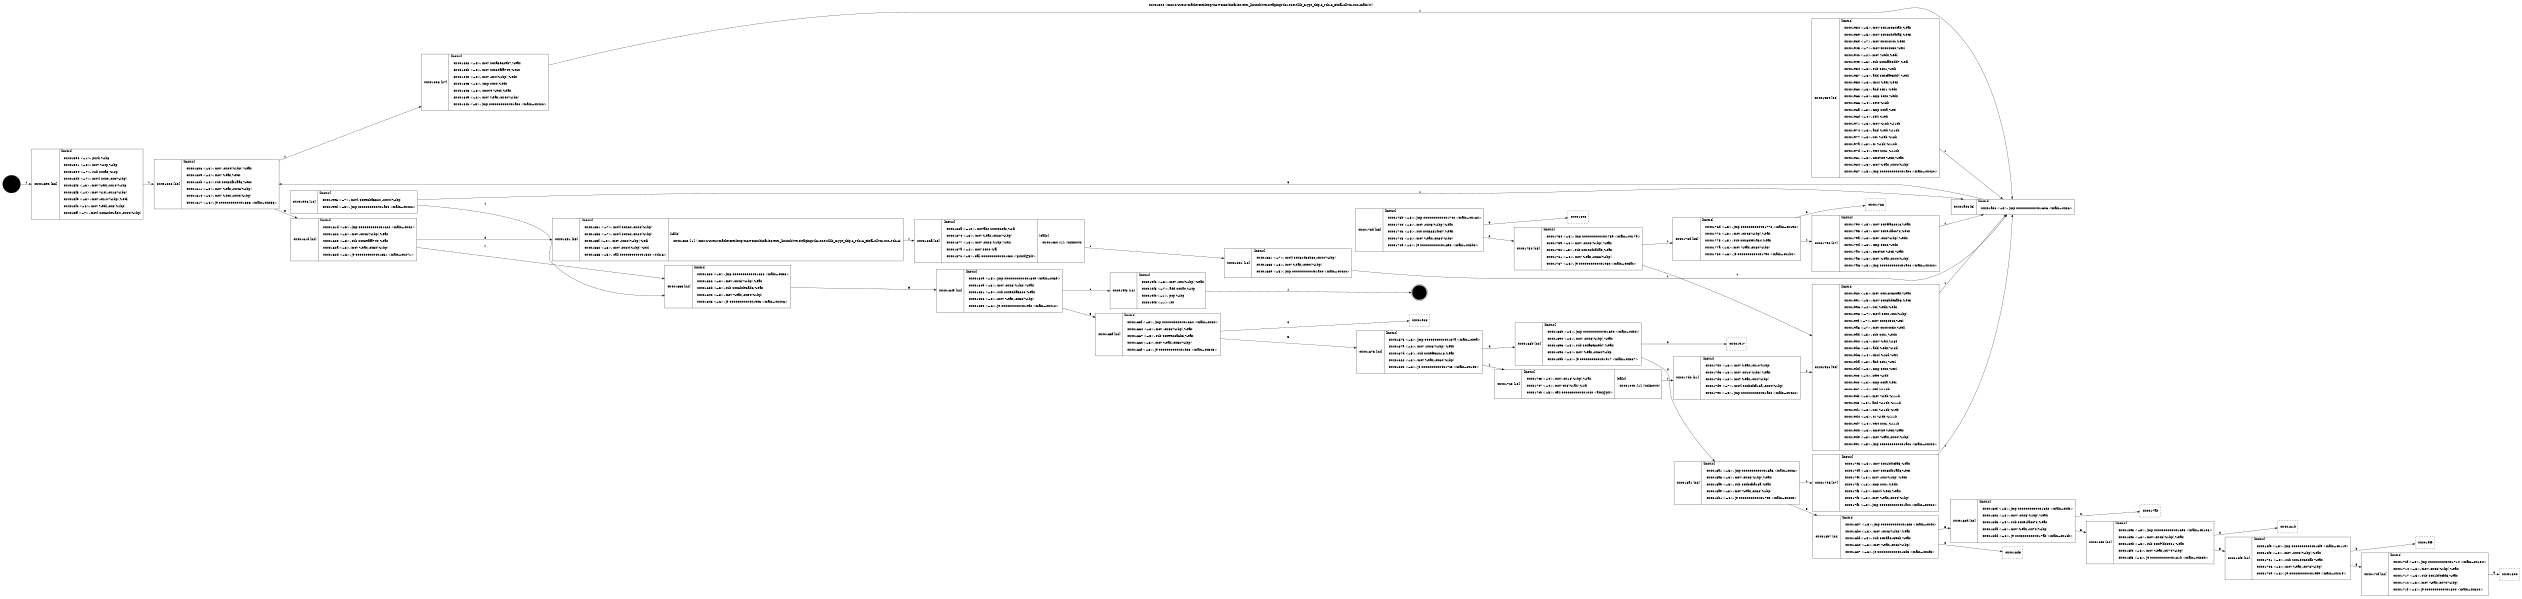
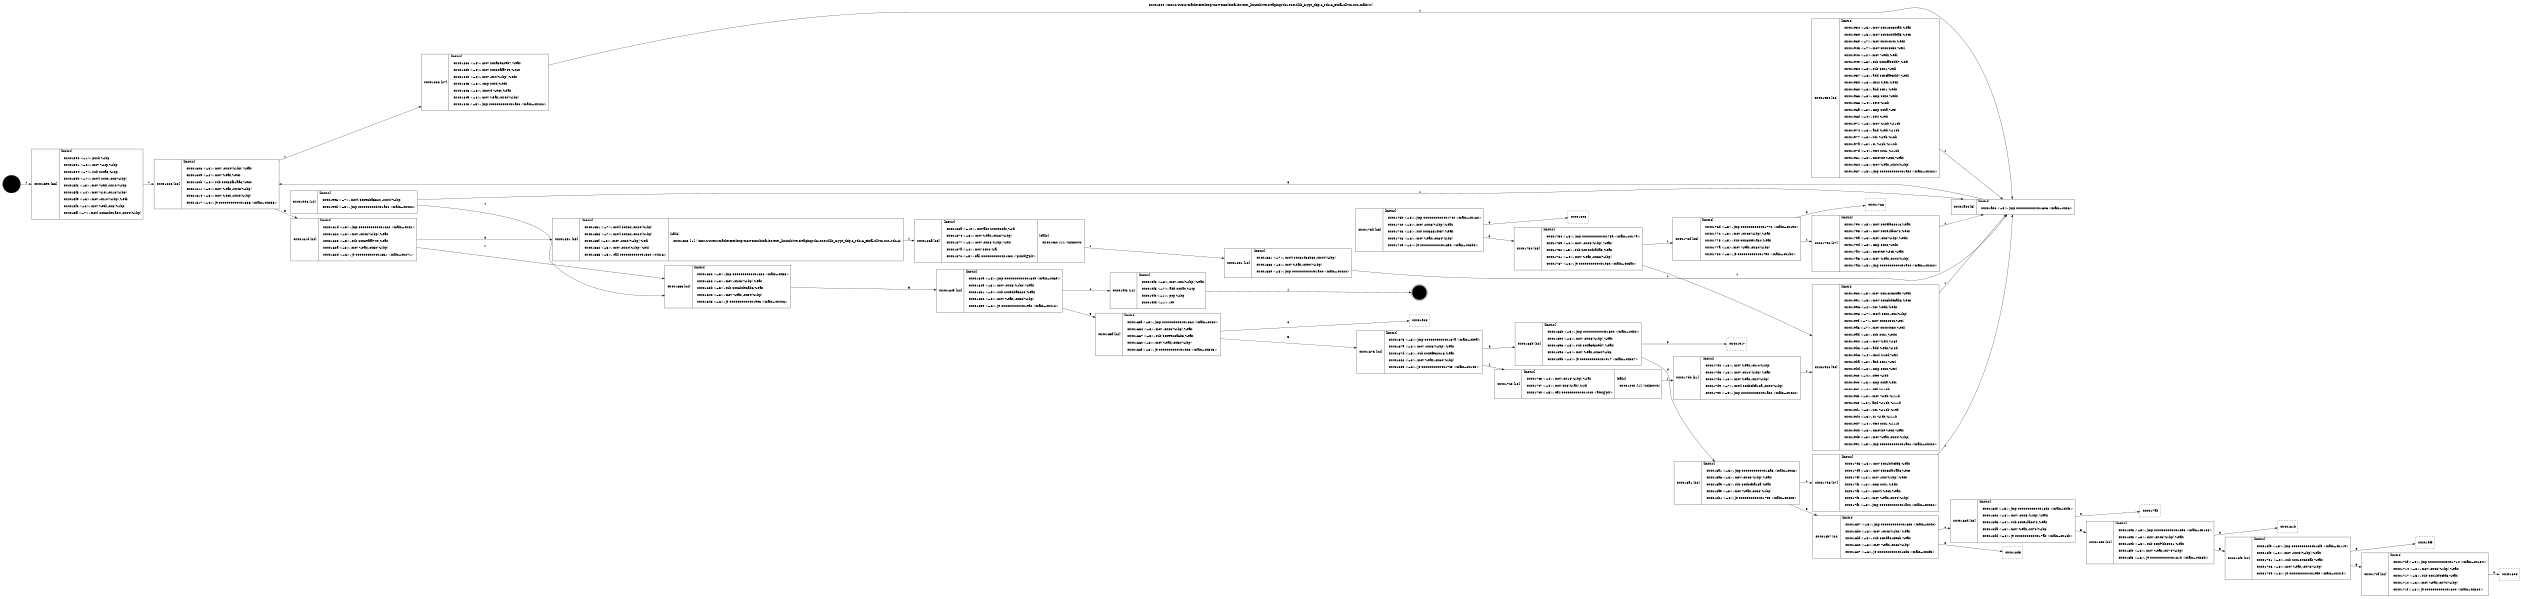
  digraph {
    label="0x4015e0 (/mnt/c/Users/mathe/Desktop/tcc/POCII/binaries/extr_linuxdriversstagingrtl8192ertllib_crypt_tkip.c_Mk16_Final-ollvm.out::main(0))"
    labelloc=t
    rankdir=LR
    node [shape=record]
    Entry [fillcolor=black height=0.3 shape=circle style=filled width=0.3]
    n2 [label="{\n     0x4015e0 [38]\l\n     | [instrs]\l\n     &nbsp;&nbsp;0x4015e0 \<+1\>: push %rbp\l\n     &nbsp;&nbsp;0x4015e1 \<+3\>: mov %rsp,%rbp\l\n     &nbsp;&nbsp;0x4015e4 \<+7\>: sub $0xa0,%rsp\l\n     &nbsp;&nbsp;0x4015eb \<+7\>: movl $0x0,-0xc(%rbp)\l\n     &nbsp;&nbsp;0x4015f2 \<+3\>: mov %edi,-0x10(%rbp)\l\n     &nbsp;&nbsp;0x4015f5 \<+4\>: mov %rsi,-0x18(%rbp)\l\n     &nbsp;&nbsp;0x4015f9 \<+3\>: mov -0x10(%rbp),%edi\l\n     &nbsp;&nbsp;0x4015fc \<+3\>: mov %edi,-0x8(%rbp)\l\n     &nbsp;&nbsp;0x4015ff \<+7\>: movl $0x60be1a34,-0x44(%rbp)\l\n  }"]
    n3 [label="{\n     0x401606 [23]\l\n     | [instrs]\l\n     &nbsp;&nbsp;0x401606 \<+3\>: mov -0x44(%rbp),%eax\l\n     &nbsp;&nbsp;0x401609 \<+2\>: mov %eax,%ecx\l\n     &nbsp;&nbsp;0x40160b \<+6\>: sub $0x82fb1aa6,%ecx\l\n     &nbsp;&nbsp;0x401611 \<+3\>: mov %eax,-0x48(%rbp)\l\n     &nbsp;&nbsp;0x401614 \<+3\>: mov %ecx,-0x4c(%rbp)\l\n     &nbsp;&nbsp;0x401617 \<+6\>: je 0000000000401836 \<main+0x256\>\l\n  }"]
    n4 [label="{\n     0x401836 [27]\l\n     | [instrs]\l\n     &nbsp;&nbsp;0x401836 \<+5\>: mov $0xa3e829b7,%eax\l\n     &nbsp;&nbsp;0x40183b \<+5\>: mov $0x89afa749,%ecx\l\n     &nbsp;&nbsp;0x401840 \<+3\>: mov -0x4(%rbp),%edx\l\n     &nbsp;&nbsp;0x401843 \<+3\>: cmp $0x0,%edx\l\n     &nbsp;&nbsp;0x401846 \<+3\>: cmove %ecx,%eax\l\n     &nbsp;&nbsp;0x401849 \<+3\>: mov %eax,-0x44(%rbp)\l\n     &nbsp;&nbsp;0x40184c \<+5\>: jmp 0000000000401a0c \<main+0x42c\>\l\n  }"]
    n5 [label="{\n     0x40161d [22]\l\n     | [instrs]\l\n     &nbsp;&nbsp;0x40161d \<+5\>: jmp 0000000000401622 \<main+0x42\>\l\n     &nbsp;&nbsp;0x401622 \<+3\>: mov -0x48(%rbp),%eax\l\n     &nbsp;&nbsp;0x401625 \<+5\>: sub $0x89afa749,%eax\l\n     &nbsp;&nbsp;0x40162a \<+3\>: mov %eax,-0x50(%rbp)\l\n     &nbsp;&nbsp;0x40162d \<+6\>: je 0000000000401851 \<main+0x271\>\l\n  }"]
    n6 [label="{\n     0x401a0c [5]\l\n     | [instrs]\l\n     &nbsp;&nbsp;0x401a0c \<+5\>: jmp 0000000000401606 \<main+0x26\>\l\n  }"]
    n7 [label="{\n     0x401851 [25]\l\n     | [instrs]\l\n     &nbsp;&nbsp;0x401851 \<+7\>: movl $0x64,-0x20(%rbp)\l\n     &nbsp;&nbsp;0x401858 \<+7\>: movl $0x64,-0x24(%rbp)\l\n     &nbsp;&nbsp;0x40185f \<+3\>: mov -0x20(%rbp),%edi\l\n     &nbsp;&nbsp;0x401862 \<+3\>: mov -0x24(%rbp),%esi\l\n     &nbsp;&nbsp;0x401865 \<+5\>: call 00000000004015c0 \<Mk16\>\l\n     | [calls]\l\n     &nbsp;&nbsp;0x4015c0 \{1\} (/mnt/c/Users/mathe/Desktop/tcc/POCII/binaries/extr_linuxdriversstagingrtl8192ertllib_crypt_tkip.c_Mk16_Final-ollvm.out::Mk16)\l\n  }"]
    n8 [label="{\n     0x401633 [22]\l\n     | [instrs]\l\n     &nbsp;&nbsp;0x401633 \<+5\>: jmp 0000000000401638 \<main+0x58\>\l\n     &nbsp;&nbsp;0x401638 \<+3\>: mov -0x48(%rbp),%eax\l\n     &nbsp;&nbsp;0x40163b \<+5\>: sub $0x8bde6ab6,%eax\l\n     &nbsp;&nbsp;0x401640 \<+3\>: mov %eax,-0x54(%rbp)\l\n     &nbsp;&nbsp;0x401643 \<+6\>: je 00000000004019e6 \<main+0x406\>\l\n  }"]
    n9 [label="{\n     0x40186a [23]\l\n     | [instrs]\l\n     &nbsp;&nbsp;0x40186a \<+10\>: movabs $0x4020f2,%rdi\l\n     &nbsp;&nbsp;0x401874 \<+3\>: mov %eax,-0x28(%rbp)\l\n     &nbsp;&nbsp;0x401877 \<+3\>: mov -0x28(%rbp),%esi\l\n     &nbsp;&nbsp;0x40187a \<+2\>: mov $0x0,%al\l\n     &nbsp;&nbsp;0x40187c \<+5\>: call 0000000000401030 \<printf@plt\>\l\n     | [calls]\l\n     &nbsp;&nbsp;0x401030 \{1\} (unknown)\l\n  }"]
    n10 [label="{\n     0x401649 [22]\l\n     | [instrs]\l\n     &nbsp;&nbsp;0x401649 \<+5\>: jmp 000000000040164e \<main+0x6e\>\l\n     &nbsp;&nbsp;0x40164e \<+3\>: mov -0x48(%rbp),%eax\l\n     &nbsp;&nbsp;0x401651 \<+5\>: sub $0x93ba5320,%eax\l\n     &nbsp;&nbsp;0x401656 \<+3\>: mov %eax,-0x58(%rbp)\l\n     &nbsp;&nbsp;0x401659 \<+6\>: je 00000000004019f2 \<main+0x412\>\l\n  }"]
    Exit [fillcolor=black height=0.3 peripheries=2 shape=circle style=filled width=0.3]
    n12 [label="{\n     0x401881 [18]\l\n     | [instrs]\l\n     &nbsp;&nbsp;0x401881 \<+7\>: movl $0x31d38b6c,-0x44(%rbp)\l\n     &nbsp;&nbsp;0x401888 \<+6\>: mov %eax,-0x90(%rbp)\l\n     &nbsp;&nbsp;0x40188e \<+5\>: jmp 0000000000401a0c \<main+0x42c\>\l\n  }"]
    n13 [label="{\n     0x4019e6 [12]\l\n     | [instrs]\l\n     &nbsp;&nbsp;0x4019e6 \<+7\>: movl $0x93ba5320,-0x44(%rbp)\l\n     &nbsp;&nbsp;0x4019ed \<+5\>: jmp 0000000000401a0c \<main+0x42c\>\l\n  }"]
    n14 [label="{\n     0x4019f2 [12]\l\n     | [instrs]\l\n     &nbsp;&nbsp;0x4019f2 \<+3\>: mov -0xc(%rbp),%eax\l\n     &nbsp;&nbsp;0x4019f5 \<+7\>: add $0xa0,%rsp\l\n     &nbsp;&nbsp;0x4019fc \<+1\>: pop %rbp\l\n     &nbsp;&nbsp;0x4019fd \<+1\>: ret\l\n  }"]
    n15 [label="{\n     0x40165f [22]\l\n     | [instrs]\l\n     &nbsp;&nbsp;0x40165f \<+5\>: jmp 0000000000401664 \<main+0x84\>\l\n     &nbsp;&nbsp;0x401664 \<+3\>: mov -0x48(%rbp),%eax\l\n     &nbsp;&nbsp;0x401667 \<+5\>: sub $0x9928a6b3,%eax\l\n     &nbsp;&nbsp;0x40166c \<+3\>: mov %eax,-0x5c(%rbp)\l\n     &nbsp;&nbsp;0x40166f \<+6\>: je 0000000000401923 \<main+0x343\>\l\n  }"]
    n16 [label="{\n     0x401923\l\n  }" style=dashed]
    n17 [label="{\n     0x401675 [22]\l\n     | [instrs]\l\n     &nbsp;&nbsp;0x401675 \<+5\>: jmp 000000000040167a \<main+0x9a\>\l\n     &nbsp;&nbsp;0x40167a \<+3\>: mov -0x48(%rbp),%eax\l\n     &nbsp;&nbsp;0x40167d \<+5\>: sub $0x9f932c16,%eax\l\n     &nbsp;&nbsp;0x401682 \<+3\>: mov %eax,-0x60(%rbp)\l\n     &nbsp;&nbsp;0x401685 \<+6\>: je 00000000004017c3 \<main+0x1e3\>\l\n  }"]
    n18 [label="{\n     0x4017c3 [13]\l\n     | [instrs]\l\n     &nbsp;&nbsp;0x4017c3 \<+4\>: mov -0x18(%rbp),%rax\l\n     &nbsp;&nbsp;0x4017c7 \<+4\>: mov 0x8(%rax),%rdi\l\n     &nbsp;&nbsp;0x4017cb \<+5\>: call 0000000000401040 \<atoi@plt\>\l\n     | [calls]\l\n     &nbsp;&nbsp;0x401040 \{1\} (unknown)\l\n  }"]
    n19 [label="{\n     0x40168b [22]\l\n     | [instrs]\l\n     &nbsp;&nbsp;0x40168b \<+5\>: jmp 0000000000401690 \<main+0xb0\>\l\n     &nbsp;&nbsp;0x401690 \<+3\>: mov -0x48(%rbp),%eax\l\n     &nbsp;&nbsp;0x401693 \<+5\>: sub $0xa3e829b7,%eax\l\n     &nbsp;&nbsp;0x401698 \<+3\>: mov %eax,-0x64(%rbp)\l\n     &nbsp;&nbsp;0x40169b \<+6\>: je 0000000000401917 \<main+0x337\>\l\n  }"]
    n20 [label="{\n     0x4017d0 [21]\l\n     | [instrs]\l\n     &nbsp;&nbsp;0x4017d0 \<+3\>: mov %eax,-0x1c(%rbp)\l\n     &nbsp;&nbsp;0x4017d3 \<+3\>: mov -0x1c(%rbp),%eax\l\n     &nbsp;&nbsp;0x4017d6 \<+3\>: mov %eax,-0x4(%rbp)\l\n     &nbsp;&nbsp;0x4017d9 \<+7\>: movl $0xbcfca16a,-0x44(%rbp)\l\n     &nbsp;&nbsp;0x4017e0 \<+5\>: jmp 0000000000401a0c \<main+0x42c\>\l\n  }"]
    n21 [label="{\n     0x40198c [90]\l\n     | [instrs]\l\n     &nbsp;&nbsp;0x40198c \<+5\>: mov $0x13460cab,%eax\l\n     &nbsp;&nbsp;0x401991 \<+5\>: mov $0x8bde6ab6,%ecx\l\n     &nbsp;&nbsp;0x401996 \<+2\>: xor %edx,%edx\l\n     &nbsp;&nbsp;0x401998 \<+7\>: movl $0x0,-0xc(%rbp)\l\n     &nbsp;&nbsp;0x40199f \<+7\>: mov 0x40404c,%esi\l\n     &nbsp;&nbsp;0x4019a6 \<+7\>: mov 0x404050,%edi\l\n     &nbsp;&nbsp;0x4019ad \<+3\>: sub $0x1,%edx\l\n     &nbsp;&nbsp;0x4019b0 \<+3\>: mov %esi,%r8d\l\n     &nbsp;&nbsp;0x4019b3 \<+3\>: add %edx,%r8d\l\n     &nbsp;&nbsp;0x4019b6 \<+4\>: imul %r8d,%esi\l\n     &nbsp;&nbsp;0x4019ba \<+3\>: and $0x1,%esi\l\n     &nbsp;&nbsp;0x4019bd \<+3\>: cmp $0x0,%esi\l\n     &nbsp;&nbsp;0x4019c0 \<+4\>: sete %r9b\l\n     &nbsp;&nbsp;0x4019c4 \<+3\>: cmp $0xa,%edi\l\n     &nbsp;&nbsp;0x4019c7 \<+4\>: setl %r10b\l\n     &nbsp;&nbsp;0x4019cb \<+3\>: mov %r9b,%r11b\l\n     &nbsp;&nbsp;0x4019ce \<+3\>: and %r10b,%r11b\l\n     &nbsp;&nbsp;0x4019d1 \<+3\>: xor %r10b,%r9b\l\n     &nbsp;&nbsp;0x4019d4 \<+3\>: or %r9b,%r11b\l\n     &nbsp;&nbsp;0x4019d7 \<+4\>: test $0x1,%r11b\l\n     &nbsp;&nbsp;0x4019db \<+3\>: cmovne %ecx,%eax\l\n     &nbsp;&nbsp;0x4019de \<+3\>: mov %eax,-0x44(%rbp)\l\n     &nbsp;&nbsp;0x4019e1 \<+5\>: jmp 0000000000401a0c \<main+0x42c\>\l\n  }"]
    n22 [label="{\n     0x401917\l\n  }" style=dashed]
    n23 [label="{\n     0x4016a1 [22]\l\n     | [instrs]\l\n     &nbsp;&nbsp;0x4016a1 \<+5\>: jmp 00000000004016a6 \<main+0xc6\>\l\n     &nbsp;&nbsp;0x4016a6 \<+3\>: mov -0x48(%rbp),%eax\l\n     &nbsp;&nbsp;0x4016a9 \<+5\>: sub $0xbcfca16a,%eax\l\n     &nbsp;&nbsp;0x4016ae \<+3\>: mov %eax,-0x68(%rbp)\l\n     &nbsp;&nbsp;0x4016b1 \<+6\>: je 00000000004017e5 \<main+0x205\>\l\n  }"]
    n24 [label="{\n     0x4017e5 [27]\l\n     | [instrs]\l\n     &nbsp;&nbsp;0x4017e5 \<+5\>: mov $0x1bf4cfd5,%eax\l\n     &nbsp;&nbsp;0x4017ea \<+5\>: mov $0x82fb1aa6,%ecx\l\n     &nbsp;&nbsp;0x4017ef \<+3\>: mov -0x4(%rbp),%edx\l\n     &nbsp;&nbsp;0x4017f2 \<+3\>: cmp $0x1,%edx\l\n     &nbsp;&nbsp;0x4017f5 \<+3\>: cmovl %ecx,%eax\l\n     &nbsp;&nbsp;0x4017f8 \<+3\>: mov %eax,-0x44(%rbp)\l\n     &nbsp;&nbsp;0x4017fb \<+5\>: jmp 0000000000401a0c \<main+0x42c\>\l\n  }"]
    n25 [label="{\n     0x4016b7 [22]\l\n     | [instrs]\l\n     &nbsp;&nbsp;0x4016b7 \<+5\>: jmp 00000000004016bc \<main+0xdc\>\l\n     &nbsp;&nbsp;0x4016bc \<+3\>: mov -0x48(%rbp),%eax\l\n     &nbsp;&nbsp;0x4016bf \<+5\>: sub $0xda41393b,%eax\l\n     &nbsp;&nbsp;0x4016c4 \<+3\>: mov %eax,-0x6c(%rbp)\l\n     &nbsp;&nbsp;0x4016c7 \<+6\>: je 00000000004018d5 \<main+0x2f5\>\l\n  }"]
    n26 [label="{\n     0x4018d5\l\n  }" style=dashed]
    n27 [label="{\n     0x4016cd [22]\l\n     | [instrs]\l\n     &nbsp;&nbsp;0x4016cd \<+5\>: jmp 00000000004016d2 \<main+0xf2\>\l\n     &nbsp;&nbsp;0x4016d2 \<+3\>: mov -0x48(%rbp),%eax\l\n     &nbsp;&nbsp;0x4016d5 \<+5\>: sub $0xe1fdcc72,%eax\l\n     &nbsp;&nbsp;0x4016da \<+3\>: mov %eax,-0x70(%rbp)\l\n     &nbsp;&nbsp;0x4016dd \<+6\>: je 00000000004017ab \<main+0x1cb\>\l\n  }"]
    n28 [label="{\n     0x401786\l\n  }" style=dashed]
    n29 [label="{\n     0x4017ab\l\n  }" style=dashed]
    n30 [label="{\n     0x4016e3 [22]\l\n     | [instrs]\l\n     &nbsp;&nbsp;0x4016e3 \<+5\>: jmp 00000000004016e8 \<main+0x108\>\l\n     &nbsp;&nbsp;0x4016e8 \<+3\>: mov -0x48(%rbp),%eax\l\n     &nbsp;&nbsp;0x4016eb \<+5\>: sub $0xf7bb6981,%eax\l\n     &nbsp;&nbsp;0x4016f0 \<+3\>: mov %eax,-0x74(%rbp)\l\n     &nbsp;&nbsp;0x4016f3 \<+6\>: je 000000000040181b \<main+0x23b\>\l\n  }"]
    n31 [label="{\n     0x401790 [27]\l\n     | [instrs]\l\n     &nbsp;&nbsp;0x401790 \<+5\>: mov $0x9f932c16,%eax\l\n     &nbsp;&nbsp;0x401795 \<+5\>: mov $0xe1fdcc72,%ecx\l\n     &nbsp;&nbsp;0x40179a \<+3\>: mov -0x8(%rbp),%edx\l\n     &nbsp;&nbsp;0x40179d \<+3\>: cmp $0x2,%edx\l\n     &nbsp;&nbsp;0x4017a0 \<+3\>: cmovne %ecx,%eax\l\n     &nbsp;&nbsp;0x4017a3 \<+3\>: mov %eax,-0x44(%rbp)\l\n     &nbsp;&nbsp;0x4017a6 \<+5\>: jmp 0000000000401a0c \<main+0x42c\>\l\n  }"]
    n32 [label="{\n     0x40181b\l\n  }" style=dashed]
    n33 [label="{\n     0x4016f9 [22]\l\n     | [instrs]\l\n     &nbsp;&nbsp;0x4016f9 \<+5\>: jmp 00000000004016fe \<main+0x11e\>\l\n     &nbsp;&nbsp;0x4016fe \<+3\>: mov -0x48(%rbp),%eax\l\n     &nbsp;&nbsp;0x401701 \<+5\>: sub $0x13460cab,%eax\l\n     &nbsp;&nbsp;0x401706 \<+3\>: mov %eax,-0x78(%rbp)\l\n     &nbsp;&nbsp;0x401709 \<+6\>: je 00000000004019fe \<main+0x41e\>\l\n  }"]
    n34 [label="{\n     0x40176d [25]\l\n     | [instrs]\l\n     &nbsp;&nbsp;0x40176d \<+5\>: jmp 0000000000401772 \<main+0x192\>\l\n     &nbsp;&nbsp;0x401772 \<+3\>: mov -0x48(%rbp),%eax\l\n     &nbsp;&nbsp;0x401775 \<+5\>: sub $0x60be1a34,%eax\l\n     &nbsp;&nbsp;0x40177a \<+6\>: mov %eax,-0x8c(%rbp)\l\n     &nbsp;&nbsp;0x401780 \<+6\>: je 0000000000401790 \<main+0x1b0\>\l\n  }"]
    n35 [label="{\n     0x4019fe\l\n  }" style=dashed]
    n36 [label="{\n     0x40170f [22]\l\n     | [instrs]\l\n     &nbsp;&nbsp;0x40170f \<+5\>: jmp 0000000000401714 \<main+0x134\>\l\n     &nbsp;&nbsp;0x401714 \<+3\>: mov -0x48(%rbp),%eax\l\n     &nbsp;&nbsp;0x401717 \<+5\>: sub $0x1bf4cfd5,%eax\l\n     &nbsp;&nbsp;0x40171c \<+3\>: mov %eax,-0x7c(%rbp)\l\n     &nbsp;&nbsp;0x40171f \<+6\>: je 0000000000401800 \<main+0x220\>\l\n  }"]
    n37 [label="{\n     0x401800\l\n  }" style=dashed]
    n38 [label="{\n     0x401754 [25]\l\n     | [instrs]\l\n     &nbsp;&nbsp;0x401754 \<+5\>: jmp 0000000000401759 \<main+0x179\>\l\n     &nbsp;&nbsp;0x401759 \<+3\>: mov -0x48(%rbp),%eax\l\n     &nbsp;&nbsp;0x40175c \<+5\>: sub $0x42d0ada5,%eax\l\n     &nbsp;&nbsp;0x401761 \<+6\>: mov %eax,-0x88(%rbp)\l\n     &nbsp;&nbsp;0x401767 \<+6\>: je 000000000040198c \<main+0x3ac\>\l\n  }"]
    n39 [label="{\n     0x401893\l\n  }" style=dashed]
    n40 [label="{\n     0x40173b [25]\l\n     | [instrs]\l\n     &nbsp;&nbsp;0x40173b \<+5\>: jmp 0000000000401740 \<main+0x160\>\l\n     &nbsp;&nbsp;0x401740 \<+3\>: mov -0x48(%rbp),%eax\l\n     &nbsp;&nbsp;0x401743 \<+5\>: sub $0x3351f057,%eax\l\n     &nbsp;&nbsp;0x401748 \<+6\>: mov %eax,-0x84(%rbp)\l\n     &nbsp;&nbsp;0x40174e \<+6\>: je 0000000000401893 \<main+0x2b3\>\l\n  }"]
    n41 [label="{\n     0x401934 [88]\l\n     | [instrs]\l\n     &nbsp;&nbsp;0x401934 \<+5\>: mov $0x13460cab,%eax\l\n     &nbsp;&nbsp;0x401939 \<+5\>: mov $0x42d0ada5,%ecx\l\n     &nbsp;&nbsp;0x40193e \<+7\>: mov 0x40404c,%edx\l\n     &nbsp;&nbsp;0x401945 \<+7\>: mov 0x404050,%esi\l\n     &nbsp;&nbsp;0x40194c \<+2\>: mov %edx,%edi\l\n     &nbsp;&nbsp;0x40194e \<+6\>: sub $0xcfa95dd7,%edi\l\n     &nbsp;&nbsp;0x401954 \<+3\>: sub $0x1,%edi\l\n     &nbsp;&nbsp;0x401957 \<+6\>: add $0xcfa95dd7,%edi\l\n     &nbsp;&nbsp;0x40195d \<+3\>: imul %edi,%edx\l\n     &nbsp;&nbsp;0x401960 \<+3\>: and $0x1,%edx\l\n     &nbsp;&nbsp;0x401963 \<+3\>: cmp $0x0,%edx\l\n     &nbsp;&nbsp;0x401966 \<+4\>: sete %r8b\l\n     &nbsp;&nbsp;0x40196a \<+3\>: cmp $0xa,%esi\l\n     &nbsp;&nbsp;0x40196d \<+4\>: setl %r9b\l\n     &nbsp;&nbsp;0x401971 \<+3\>: mov %r8b,%r10b\l\n     &nbsp;&nbsp;0x401974 \<+3\>: and %r9b,%r10b\l\n     &nbsp;&nbsp;0x401977 \<+3\>: xor %r9b,%r8b\l\n     &nbsp;&nbsp;0x40197a \<+3\>: or %r8b,%r10b\l\n     &nbsp;&nbsp;0x40197d \<+4\>: test $0x1,%r10b\l\n     &nbsp;&nbsp;0x401981 \<+3\>: cmovne %ecx,%eax\l\n     &nbsp;&nbsp;0x401984 \<+3\>: mov %eax,-0x44(%rbp)\l\n     &nbsp;&nbsp;0x401987 \<+5\>: jmp 0000000000401a0c \<main+0x42c\>\l\n  }"]
    Entry -> n2 [label=" 1"]
    n2 -> n3 [label=" 1"]
    n3 -> n4 [label=" 1"]
    n3 -> n5 [label=" 8"]
    n4 -> n6 [label=" 1"]
    n5 -> n7 [label=" 0"]
    n5 -> n8 [label=" 7"]
    n6 -> n3 [label=" 8"]
    n7 -> n9 [label=" 1"]
    n8 -> n10 [label=" 6"]
    n9 -> n12 [label=" 1"]
    n10 -> n14 [label=" 1"]
    n10 -> n15 [label=" 5"]
    n12 -> n6 [label=" 1"]
    n13 -> n6 [label=" 1"]
    n13 -> n8 [label=" 1"]
    n14 -> Exit [label=" 1"]
    n15 -> n16 [label=" 0"]
    n15 -> n17 [label=" 5"]
    n17 -> n18 [label=" 1"]
    n17 -> n19 [label=" 4"]
    n18 -> n20 [label=" 1"]
    n19 -> n22 [label=" 0"]
    n19 -> n23 [label=" 4"]
    n20 -> n21 [label=" 1"]
    n21 -> n6 [label=" 1"]
    n23 -> n24 [label=" 1"]
    n23 -> n25 [label=" 3"]
    n24 -> n6 [label=" 1"]
    n25 -> n26 [label=" 0"]
-   n25 -> n27 [label=" 3"]
+   n25 -> n27 [label=" 1"]
    n27 -> n29 [label=" 0"]
    n27 -> n30 [label=" 3"]
    n30 -> n32 [label=" 0"]
    n30 -> n33 [label=" 3"]
    n31 -> n6 [label=" 1"]
    n33 -> n35 [label=" 0"]
    n33 -> n36 [label=" 3"]
    n34 -> n28 [label=" 0"]
    n34 -> n31 [label=" 1"]
    n36 -> n37 [label=" 0"]
    n38 -> n21 [label=" 1"]
    n38 -> n34 [label=" 1"]
    n40 -> n38 [label=" 2"]
    n40 -> n39 [label=" 0"]
    n41 -> n6 [label=" 1"]
  }
